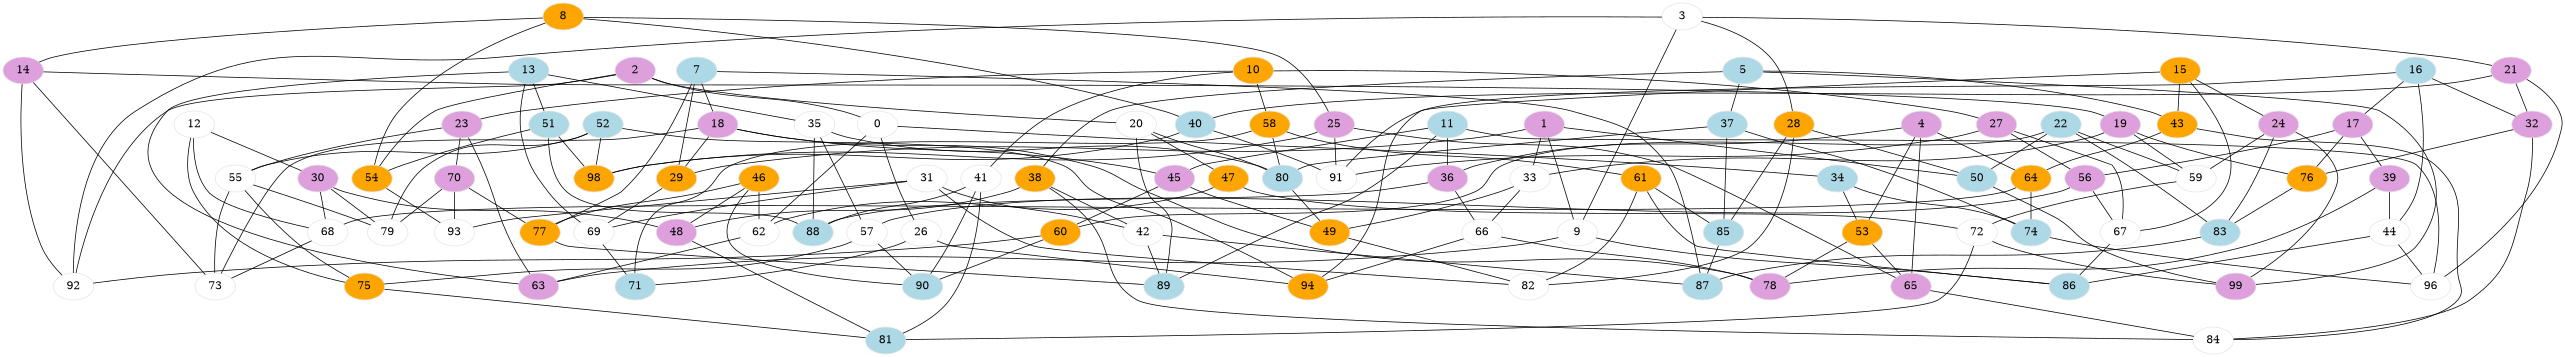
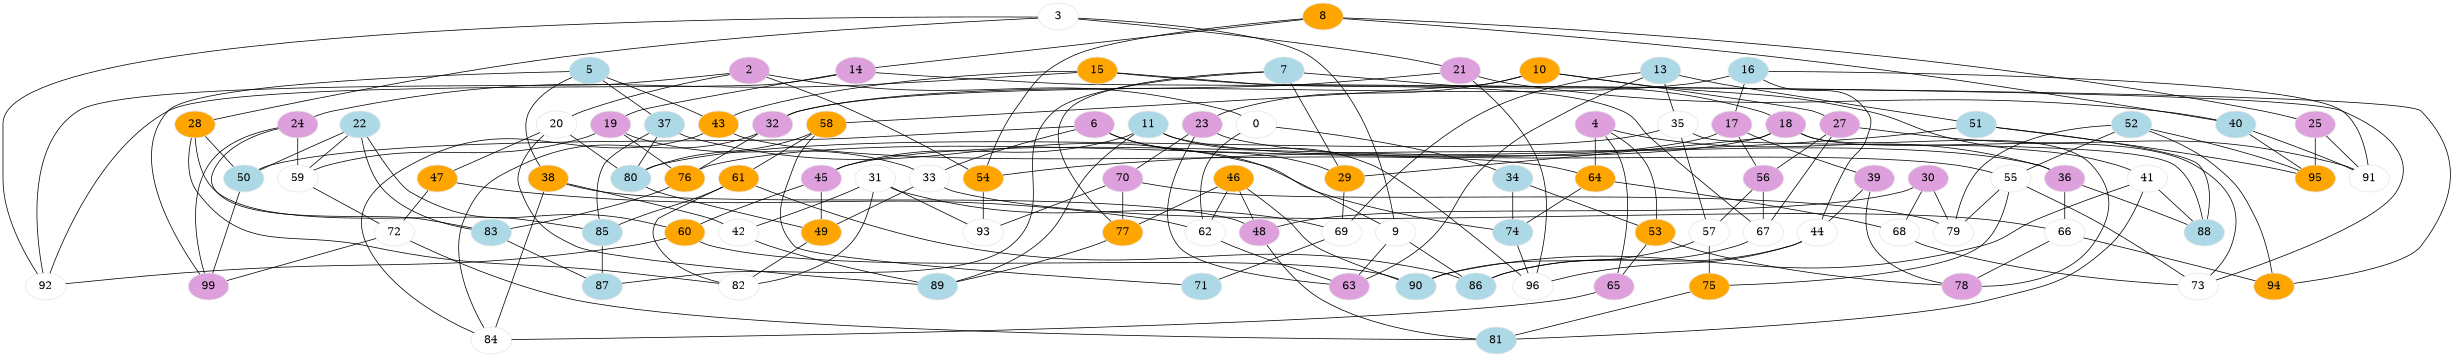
  graph {
    node [color=gray90 fillcolor=white style=filled]
-   1 [fillcolor=plum]
+   1 [fillcolor=plum label=6]
    9
    29 [fillcolor=orange]
    33
    50 [fillcolor=lightblue]
    63 [fillcolor=plum]
    86 [fillcolor=lightblue]
    69
    49 [fillcolor=orange]
    66
    n11 [fillcolor=plum label=99]
    2 [fillcolor=plum]
    n13 [label=0]
    20
    54 [fillcolor=orange]
    92
-   26
    34 [fillcolor=lightblue]
    62
    89 [fillcolor=lightblue]
    47 [fillcolor=orange]
    80 [fillcolor=lightblue]
    93
    3
    21 [fillcolor=plum]
    28 [fillcolor=orange]
    40 [fillcolor=lightblue]
    96
    32 [fillcolor=plum]
    82
    85 [fillcolor=lightblue]
    4 [fillcolor=plum]
    36 [fillcolor=plum]
    53 [fillcolor=orange]
    64 [fillcolor=orange]
    65 [fillcolor=plum]
    88 [fillcolor=lightblue]
    78 [fillcolor=plum]
    68
    74 [fillcolor=lightblue]
    84
    5 [fillcolor=lightblue]
    37 [fillcolor=lightblue]
    38 [fillcolor=orange]
    43 [fillcolor=orange]
    48 [fillcolor=plum]
    42
    94 [fillcolor=orange]
    71 [fillcolor=lightblue]
    7 [fillcolor=lightblue]
    18 [fillcolor=plum]
    77 [fillcolor=orange]
    87 [fillcolor=lightblue]
    45 [fillcolor=plum]
    73
    8 [fillcolor=orange]
    14 [fillcolor=plum]
    25 [fillcolor=plum]
    19 [fillcolor=plum]
    91
-   95 [fillcolor=orange label=98]
+   95 [fillcolor=orange]
    10 [fillcolor=orange]
    23 [fillcolor=plum]
    27 [fillcolor=plum]
    41
    58 [fillcolor=orange]
    55
    70 [fillcolor=plum]
    67
    56 [fillcolor=plum]
    81 [fillcolor=lightblue]
    90 [fillcolor=lightblue]
    61 [fillcolor=orange]
    11 [fillcolor=lightblue]
    60 [fillcolor=orange]
    30 [fillcolor=plum]
-   12
    75 [fillcolor=orange]
    79
    13 [fillcolor=lightblue]
    35
    51 [fillcolor=lightblue]
    57
    76 [fillcolor=orange]
    59
    15 [fillcolor=orange]
    24 [fillcolor=plum]
    83 [fillcolor=lightblue]
    16 [fillcolor=lightblue]
    17 [fillcolor=plum]
    44
    39 [fillcolor=plum]
    72
    22 [fillcolor=lightblue]
    31
    46 [fillcolor=orange]
    52 [fillcolor=lightblue]
    1 -- 9
    1 -- 29
    1 -- 33
    1 -- 50
    9 -- 63
    9 -- 86
    29 -- 69
    33 -- 49
    33 -- 66
    50 -- n11
    69 -- 71
    49 -- 82
    66 -- 78
    66 -- 94
    2 -- n13
    2 -- 20
    2 -- 54
    2 -- 92
-   n13 -- 26
    n13 -- 34
    n13 -- 62
    20 -- 89
    20 -- 47
    20 -- 80
    54 -- 93
-   26 -- 94
-   26 -- 71
    34 -- 53
    34 -- 74
    62 -- 63
    47 -- 62
    47 -- 72
    80 -- 49
    3 -- 9
    3 -- 92
    3 -- 21
    3 -- 28
    21 -- 40
    21 -- 96
    21 -- 32
    28 -- 50
    28 -- 82
    28 -- 85
    40 -- 91
    40 -- 95
    32 -- 84
    32 -- 76
    85 -- 87
    4 -- 36
    4 -- 53
    4 -- 64
    4 -- 65
    36 -- 66
    36 -- 88
    53 -- 65
    53 -- 78
    64 -- 68
    64 -- 74
    65 -- 84
    68 -- 73
    74 -- 96
    5 -- n11
    5 -- 37
    5 -- 38
    5 -- 43
    37 -- 80
    37 -- 85
    37 -- 74
    38 -- 84
    38 -- 48
    38 -- 42
    43 -- 64
    43 -- 84
    48 -- 81
    42 -- 89
-   42 -- 87
    7 -- 29
    7 -- 18
    7 -- 77
    7 -- 87
    18 -- 29
    18 -- 78
    18 -- 45
    18 -- 73
    77 -- 89
    45 -- 49
    45 -- 60
    8 -- 54
    8 -- 40
    8 -- 14
    8 -- 25
    14 -- 92
    14 -- 73
    14 -- 19
-   25 -- 65
    25 -- 91
    25 -- 95
    19 -- 33
    19 -- 76
    19 -- 59
    10 -- 23
    10 -- 27
    10 -- 41
    10 -- 58
    23 -- 63
    23 -- 55
    23 -- 70
    27 -- 91
    27 -- 67
    27 -- 56
    41 -- 88
    41 -- 81
    41 -- 90
    58 -- 80
    58 -- 71
    58 -- 61
    55 -- 73
    55 -- 75
    55 -- 79
    70 -- 93
    70 -- 77
    70 -- 79
    67 -- 86
    56 -- 67
    56 -- 57
    61 -- 86
    61 -- 82
    61 -- 85
    11 -- 89
    11 -- 96
    11 -- 36
    11 -- 45
    60 -- 92
    60 -- 90
    30 -- 68
    30 -- 48
    30 -- 79
-   12 -- 68
-   12 -- 30
-   12 -- 75
    75 -- 81
    13 -- 63
    13 -- 69
    13 -- 35
    13 -- 51
    35 -- 80
    35 -- 88
    35 -- 57
    51 -- 54
    51 -- 88
    51 -- 95
    57 -- 90
    57 -- 75
    76 -- 83
    59 -- 72
    15 -- 43
    15 -- 94
    15 -- 67
    15 -- 24
    24 -- n11
    24 -- 59
    24 -- 83
    83 -- 87
    16 -- 32
    16 -- 91
    16 -- 17
    16 -- 44
    17 -- 56
    17 -- 76
    17 -- 39
    44 -- 86
    44 -- 96
    39 -- 78
    39 -- 44
    72 -- n11
    72 -- 81
    22 -- 50
    22 -- 60
    22 -- 59
    22 -- 83
    31 -- 69
    31 -- 93
    31 -- 82
    31 -- 42
    46 -- 62
    46 -- 48
    46 -- 77
    46 -- 90
    52 -- 94
    52 -- 95
    52 -- 55
    52 -- 79
  }
